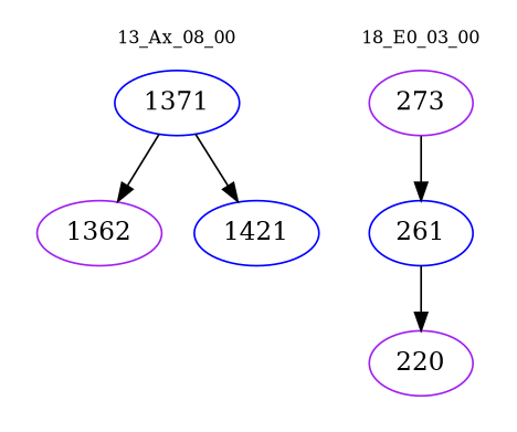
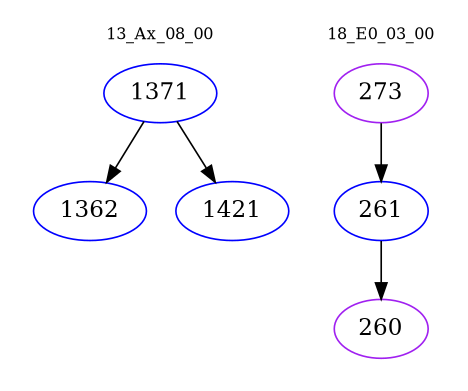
  digraph {
    node [color=blue]
    edge [color=black]
    n1 [label=1371]
-   n2 [color=purple label=1362]
+   n2 [label=1362]
    n3 [label=1421]
    n4 [color=purple label=273]
    n5 [label=261]
-   n6 [color=purple label=220]
+   n6 [color=purple label=260]
    subgraph cluster_1 {
      color=white
      fontsize=10
      label="13_Ax_08_00"
      n1
      n2
      n3
    }
    subgraph cluster_2 {
      color=white
      fontsize=10
      label="18_E0_03_00"
      n4
      n5
      n6
    }
    n1 -> n2
    n1 -> n3
    n4 -> n5
    n5 -> n6
  }
